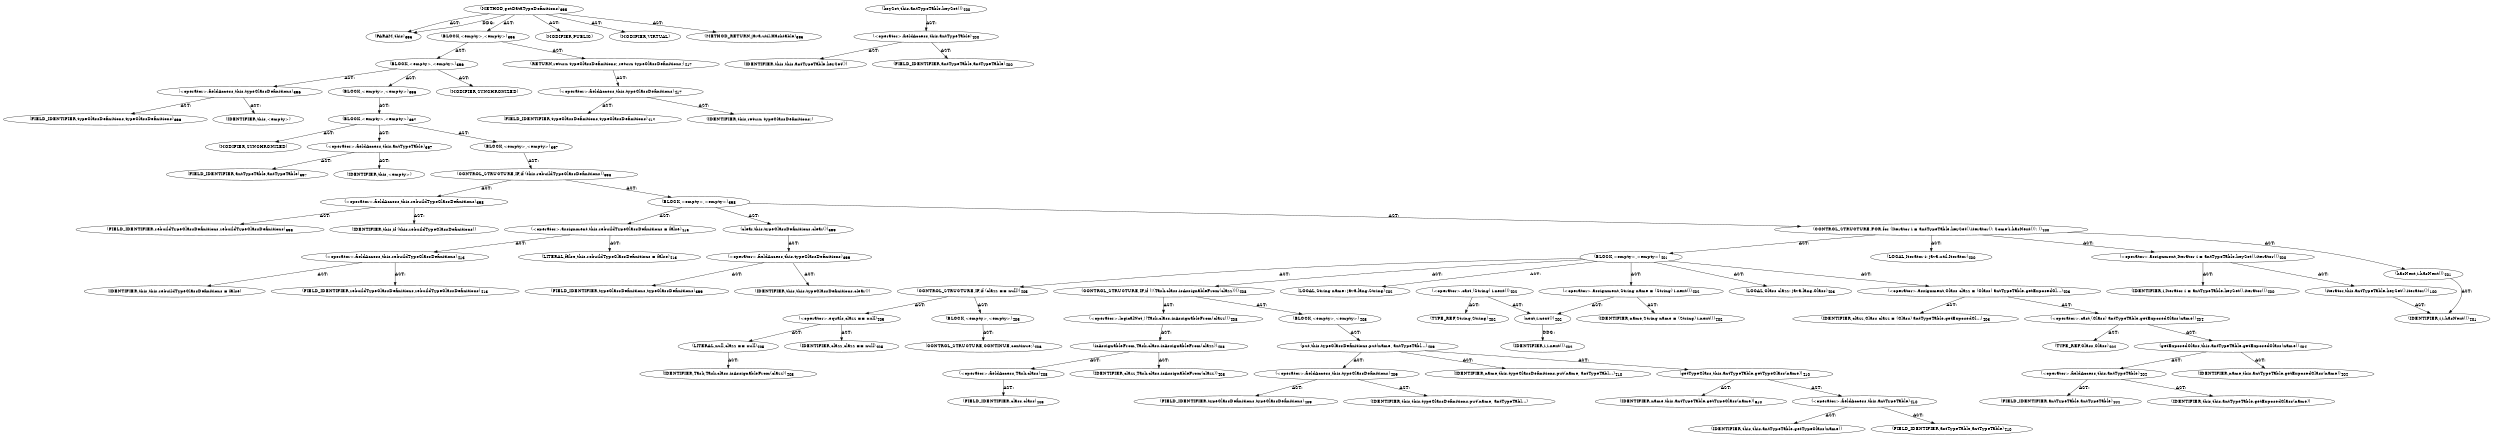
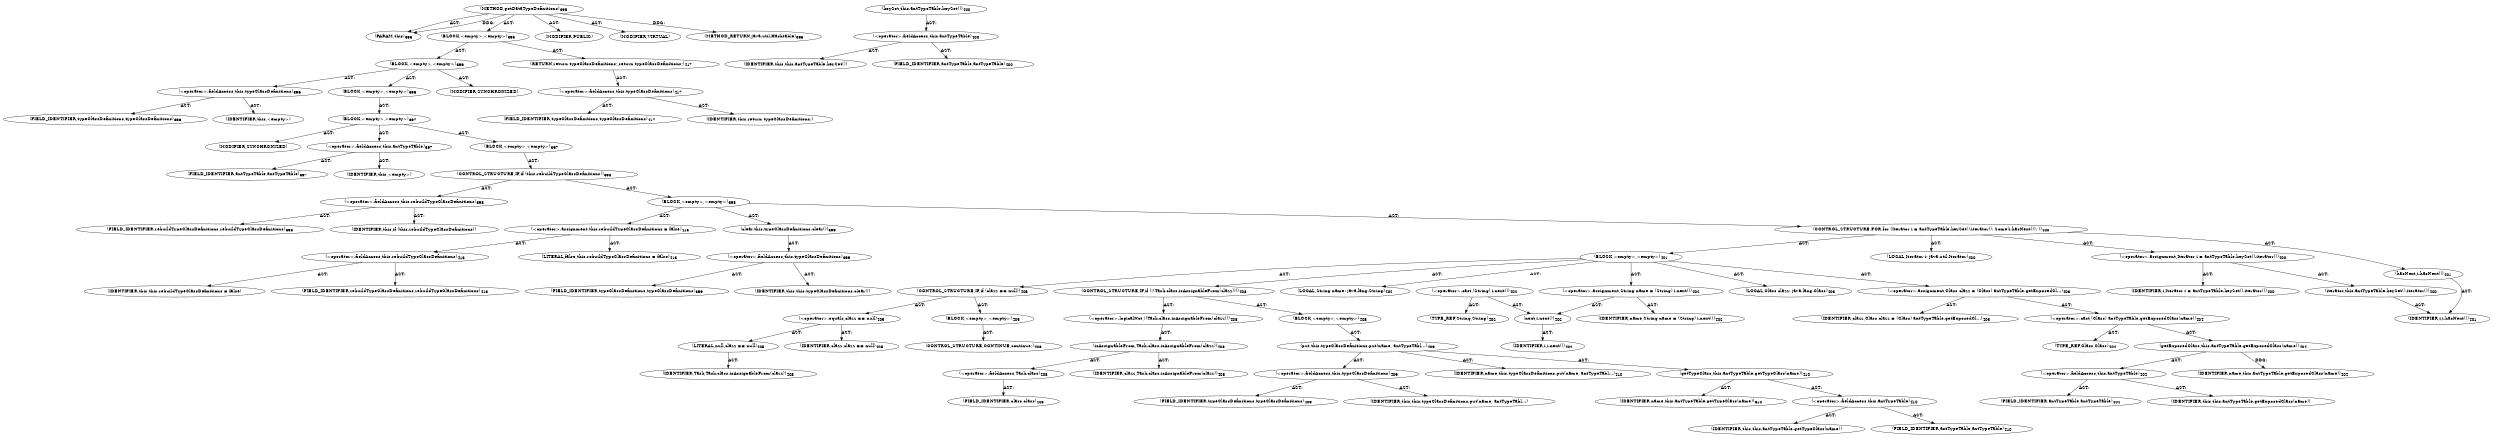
  digraph {
    n1 [label=<(METHOD,getDataTypeDefinitions)<SUB>395</SUB>>]
    n2 [label=<(PARAM,this)<SUB>395</SUB>>]
    n3 [label=<(BLOCK,&lt;empty&gt;,&lt;empty&gt;)<SUB>395</SUB>>]
    n4 [label=<(MODIFIER,PUBLIC)>]
    n5 [label=<(MODIFIER,VIRTUAL)>]
    n6 [label=<(METHOD_RETURN,java.util.Hashtable)<SUB>395</SUB>>]
    n7 [label=<(BLOCK,&lt;empty&gt;,&lt;empty&gt;)<SUB>396</SUB>>]
    n8 [label=<(RETURN,return typeClassDefinitions;,return typeClassDefinitions;)<SUB>417</SUB>>]
    n9 [label=<(MODIFIER,SYNCHRONIZED)>]
    n10 [label=<(&lt;operator&gt;.fieldAccess,this.typeClassDefinitions)<SUB>396</SUB>>]
    n11 [label=<(BLOCK,&lt;empty&gt;,&lt;empty&gt;)<SUB>396</SUB>>]
    n12 [label=<(&lt;operator&gt;.fieldAccess,this.typeClassDefinitions)<SUB>417</SUB>>]
    n13 [label=<(IDENTIFIER,this,&lt;empty&gt;)>]
    n14 [label=<(FIELD_IDENTIFIER,typeClassDefinitions,typeClassDefinitions)<SUB>396</SUB>>]
    n15 [label=<(BLOCK,&lt;empty&gt;,&lt;empty&gt;)<SUB>397</SUB>>]
    n16 [label=<(MODIFIER,SYNCHRONIZED)>]
    n17 [label=<(&lt;operator&gt;.fieldAccess,this.antTypeTable)<SUB>397</SUB>>]
    n18 [label=<(BLOCK,&lt;empty&gt;,&lt;empty&gt;)<SUB>397</SUB>>]
    n19 [label=<(IDENTIFIER,this,&lt;empty&gt;)>]
    n20 [label=<(FIELD_IDENTIFIER,antTypeTable,antTypeTable)<SUB>397</SUB>>]
    n21 [label=<(CONTROL_STRUCTURE,IF,if (this.rebuildTypeClassDefinitions))<SUB>398</SUB>>]
    n22 [label=<(&lt;operator&gt;.fieldAccess,this.rebuildTypeClassDefinitions)<SUB>398</SUB>>]
    n23 [label=<(BLOCK,&lt;empty&gt;,&lt;empty&gt;)<SUB>398</SUB>>]
    n24 [label=<(IDENTIFIER,this,if (this.rebuildTypeClassDefinitions))>]
    n25 [label=<(FIELD_IDENTIFIER,rebuildTypeClassDefinitions,rebuildTypeClassDefinitions)<SUB>398</SUB>>]
    n26 [label=<(clear,this.typeClassDefinitions.clear())<SUB>399</SUB>>]
    n27 [label=<(CONTROL_STRUCTURE,FOR,for (Iterator i = antTypeTable.keySet().iterator(); Some(i.hasNext()); ))<SUB>400</SUB>>]
    n28 [label=<(&lt;operator&gt;.assignment,this.rebuildTypeClassDefinitions = false)<SUB>413</SUB>>]
    n29 [label=<(&lt;operator&gt;.fieldAccess,this.typeClassDefinitions)<SUB>399</SUB>>]
    n30 [label=<(LOCAL,Iterator i: java.util.Iterator)<SUB>400</SUB>>]
    n31 [label=<(&lt;operator&gt;.assignment,Iterator i = antTypeTable.keySet().iterator())<SUB>400</SUB>>]
    n32 [label=<(hasNext,i.hasNext())<SUB>401</SUB>>]
    n33 [label=<(BLOCK,&lt;empty&gt;,&lt;empty&gt;)<SUB>401</SUB>>]
    n34 [label=<(&lt;operator&gt;.fieldAccess,this.rebuildTypeClassDefinitions)<SUB>413</SUB>>]
    n35 [label=<(LITERAL,false,this.rebuildTypeClassDefinitions = false)<SUB>413</SUB>>]
    n36 [label=<(IDENTIFIER,this,this.typeClassDefinitions.clear())>]
    n37 [label=<(FIELD_IDENTIFIER,typeClassDefinitions,typeClassDefinitions)<SUB>399</SUB>>]
    n38 [label=<(IDENTIFIER,i,Iterator i = antTypeTable.keySet().iterator())<SUB>400</SUB>>]
-   n39 [label=<(iterator,this.antTypeTable.keySet().iterator())<SUB>100</SUB>>]
+   n39 [label=<(iterator,this.antTypeTable.keySet().iterator())<SUB>400</SUB>>]
    n40 [label=<(IDENTIFIER,i,i.hasNext())<SUB>401</SUB>>]
    n41 [label=<(LOCAL,String name: java.lang.String)<SUB>402</SUB>>]
    n42 [label=<(&lt;operator&gt;.assignment,String name = (String) i.next())<SUB>402</SUB>>]
    n43 [label=<(LOCAL,Class clazz: java.lang.Class)<SUB>403</SUB>>]
    n44 [label=<(&lt;operator&gt;.assignment,Class clazz = (Class) antTypeTable.getExposedCl...)<SUB>403</SUB>>]
    n45 [label=<(CONTROL_STRUCTURE,IF,if (clazz == null))<SUB>405</SUB>>]
    n46 [label=<(CONTROL_STRUCTURE,IF,if (!(Task.class.isAssignableFrom(clazz))))<SUB>408</SUB>>]
    n47 [label=<(keySet,this.antTypeTable.keySet())<SUB>400</SUB>>]
    n48 [label=<(&lt;operator&gt;.fieldAccess,this.antTypeTable)<SUB>400</SUB>>]
    n49 [label=<(IDENTIFIER,this,this.antTypeTable.keySet())>]
    n50 [label=<(FIELD_IDENTIFIER,antTypeTable,antTypeTable)<SUB>400</SUB>>]
    n51 [label=<(IDENTIFIER,name,String name = (String) i.next())<SUB>402</SUB>>]
    n52 [label=<(next,i.next())<SUB>402</SUB>>]
    n53 [label=<(IDENTIFIER,clazz,Class clazz = (Class) antTypeTable.getExposedCl...)<SUB>403</SUB>>]
    n54 [label=<(&lt;operator&gt;.cast,(Class) antTypeTable.getExposedClass(name))<SUB>404</SUB>>]
    n55 [label=<(&lt;operator&gt;.equals,clazz == null)<SUB>405</SUB>>]
    n56 [label=<(BLOCK,&lt;empty&gt;,&lt;empty&gt;)<SUB>405</SUB>>]
    n57 [label=<(&lt;operator&gt;.logicalNot,!(Task.class.isAssignableFrom(clazz)))<SUB>408</SUB>>]
    n58 [label=<(BLOCK,&lt;empty&gt;,&lt;empty&gt;)<SUB>408</SUB>>]
    n59 [label=<(&lt;operator&gt;.cast,(String) i.next())<SUB>402</SUB>>]
    n60 [label=<(TYPE_REF,String,String)<SUB>402</SUB>>]
    n61 [label=<(IDENTIFIER,i,i.next())<SUB>402</SUB>>]
    n62 [label=<(TYPE_REF,Class,Class)<SUB>404</SUB>>]
    n63 [label=<(getExposedClass,this.antTypeTable.getExposedClass(name))<SUB>404</SUB>>]
    n64 [label=<(&lt;operator&gt;.fieldAccess,this.antTypeTable)<SUB>404</SUB>>]
    n65 [label=<(IDENTIFIER,name,this.antTypeTable.getExposedClass(name))<SUB>404</SUB>>]
    n66 [label=<(IDENTIFIER,this,this.antTypeTable.getExposedClass(name))>]
    n67 [label=<(FIELD_IDENTIFIER,antTypeTable,antTypeTable)<SUB>404</SUB>>]
    n68 [label=<(IDENTIFIER,clazz,clazz == null)<SUB>405</SUB>>]
    n69 [label=<(LITERAL,null,clazz == null)<SUB>405</SUB>>]
    n70 [label=<(CONTROL_STRUCTURE,CONTINUE,continue;)<SUB>406</SUB>>]
    n71 [label=<(IDENTIFIER,Task,Task.class.isAssignableFrom(clazz))<SUB>408</SUB>>]
    n72 [label=<(isAssignableFrom,Task.class.isAssignableFrom(clazz))<SUB>408</SUB>>]
    n73 [label=<(put,this.typeClassDefinitions.put(name, antTypeTabl...)<SUB>409</SUB>>]
    n74 [label=<(&lt;operator&gt;.fieldAccess,Task.class)<SUB>408</SUB>>]
    n75 [label=<(IDENTIFIER,clazz,Task.class.isAssignableFrom(clazz))<SUB>408</SUB>>]
    n76 [label=<(FIELD_IDENTIFIER,class,class)<SUB>408</SUB>>]
    n77 [label=<(&lt;operator&gt;.fieldAccess,this.typeClassDefinitions)<SUB>409</SUB>>]
    n78 [label=<(IDENTIFIER,name,this.typeClassDefinitions.put(name, antTypeTabl...)<SUB>410</SUB>>]
    n79 [label=<(getTypeClass,this.antTypeTable.getTypeClass(name))<SUB>410</SUB>>]
    n80 [label=<(IDENTIFIER,this,this.typeClassDefinitions.put(name, antTypeTabl...)>]
    n81 [label=<(FIELD_IDENTIFIER,typeClassDefinitions,typeClassDefinitions)<SUB>409</SUB>>]
    n82 [label=<(&lt;operator&gt;.fieldAccess,this.antTypeTable)<SUB>410</SUB>>]
    n83 [label=<(IDENTIFIER,name,this.antTypeTable.getTypeClass(name))<SUB>610</SUB>>]
    n84 [label=<(IDENTIFIER,this,this.antTypeTable.getTypeClass(name))>]
    n85 [label=<(FIELD_IDENTIFIER,antTypeTable,antTypeTable)<SUB>410</SUB>>]
    n86 [label=<(IDENTIFIER,this,this.rebuildTypeClassDefinitions = false)>]
    n87 [label=<(FIELD_IDENTIFIER,rebuildTypeClassDefinitions,rebuildTypeClassDefinitions)<SUB>413</SUB>>]
    n88 [label=<(IDENTIFIER,this,return typeClassDefinitions;)>]
    n89 [label=<(FIELD_IDENTIFIER,typeClassDefinitions,typeClassDefinitions)<SUB>417</SUB>>]
    n1 -> n2 [label="AST: "]
    n1 -> n2 [label="DDG: "]
    n1 -> n3 [label="AST: "]
    n1 -> n4 [label="AST: "]
    n1 -> n5 [label="AST: "]
-   n1 -> n6 [label="AST: "]
+   n1 -> n6 [label="DDG: "]
    n3 -> n7 [label="AST: "]
    n3 -> n8 [label="AST: "]
    n7 -> n9 [label="AST: "]
    n7 -> n10 [label="AST: "]
    n7 -> n11 [label="AST: "]
    n8 -> n12 [label="AST: "]
    n10 -> n13 [label="AST: "]
    n10 -> n14 [label="AST: "]
    n11 -> n15 [label="AST: "]
    n12 -> n88 [label="AST: "]
    n12 -> n89 [label="AST: "]
    n15 -> n16 [label="AST: "]
    n15 -> n17 [label="AST: "]
    n15 -> n18 [label="AST: "]
    n17 -> n19 [label="AST: "]
    n17 -> n20 [label="AST: "]
    n18 -> n21 [label="AST: "]
    n21 -> n22 [label="AST: "]
    n21 -> n23 [label="AST: "]
    n22 -> n24 [label="AST: "]
    n22 -> n25 [label="AST: "]
    n23 -> n26 [label="AST: "]
    n23 -> n27 [label="AST: "]
    n23 -> n28 [label="AST: "]
    n26 -> n29 [label="AST: "]
    n27 -> n30 [label="AST: "]
    n27 -> n31 [label="AST: "]
    n27 -> n32 [label="AST: "]
    n27 -> n33 [label="AST: "]
    n28 -> n34 [label="AST: "]
    n28 -> n35 [label="AST: "]
    n29 -> n36 [label="AST: "]
    n29 -> n37 [label="AST: "]
    n31 -> n38 [label="AST: "]
    n31 -> n39 [label="AST: "]
    n32 -> n40 [label="AST: "]
    n33 -> n41 [label="AST: "]
    n33 -> n42 [label="AST: "]
    n33 -> n43 [label="AST: "]
    n33 -> n44 [label="AST: "]
    n33 -> n45 [label="AST: "]
    n33 -> n46 [label="AST: "]
    n34 -> n86 [label="AST: "]
    n34 -> n87 [label="AST: "]
    n39 -> n40 [label="AST: "]
    n42 -> n51 [label="AST: "]
    n42 -> n52 [label="AST: "]
    n44 -> n53 [label="AST: "]
    n44 -> n54 [label="AST: "]
    n45 -> n55 [label="AST: "]
    n45 -> n56 [label="AST: "]
    n46 -> n57 [label="AST: "]
    n46 -> n58 [label="AST: "]
    n47 -> n48 [label="AST: "]
    n48 -> n49 [label="AST: "]
    n48 -> n50 [label="AST: "]
-   n52 -> n61 [label="DDG: "]
+   n52 -> n61 [label="AST: "]
    n54 -> n62 [label="AST: "]
    n54 -> n63 [label="AST: "]
    n55 -> n68 [label="AST: "]
    n55 -> n69 [label="AST: "]
    n56 -> n70 [label="AST: "]
    n57 -> n72 [label="AST: "]
    n58 -> n73 [label="AST: "]
    n59 -> n52 [label="AST: "]
    n59 -> n60 [label="AST: "]
    n63 -> n64 [label="AST: "]
-   n63 -> n65 [label="AST: "]
+   n63 -> n65 [label="DDG: "]
    n64 -> n66 [label="AST: "]
    n64 -> n67 [label="AST: "]
    n69 -> n71 [label="AST: "]
    n72 -> n74 [label="AST: "]
    n72 -> n75 [label="AST: "]
    n73 -> n77 [label="AST: "]
    n73 -> n78 [label="AST: "]
    n73 -> n79 [label="AST: "]
    n74 -> n76 [label="AST: "]
    n77 -> n80 [label="AST: "]
    n77 -> n81 [label="AST: "]
    n79 -> n82 [label="AST: "]
    n79 -> n83 [label="AST: "]
    n82 -> n84 [label="AST: "]
    n82 -> n85 [label="AST: "]
  }
